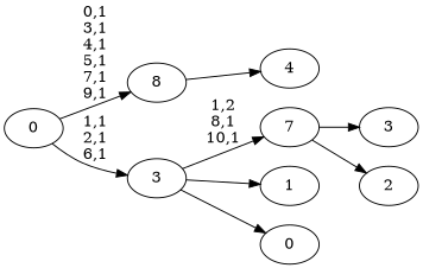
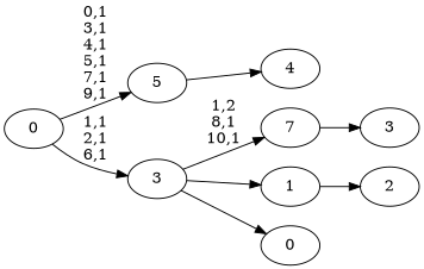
  digraph {
    rankdir=LR
-   n1 [label=8]
+   n1 [label=5]
    n2 [label=4]
    n3 [label=3]
    n4 [label=2]
    7
    n6 [label=1]
    n7 [label=0]
    3
    0
    n1 -> n2
    7 -> n3
-   7 -> n4
+   n6 -> n4
    3 -> 7 [label="1,2\n8,1\n10,1"]
    3 -> n6
    3 -> n7
    0 -> n1 [label="0,1\n3,1\n4,1\n5,1\n7,1\n9,1"]
    0 -> 3 [label="1,1\n2,1\n6,1"]
  }
